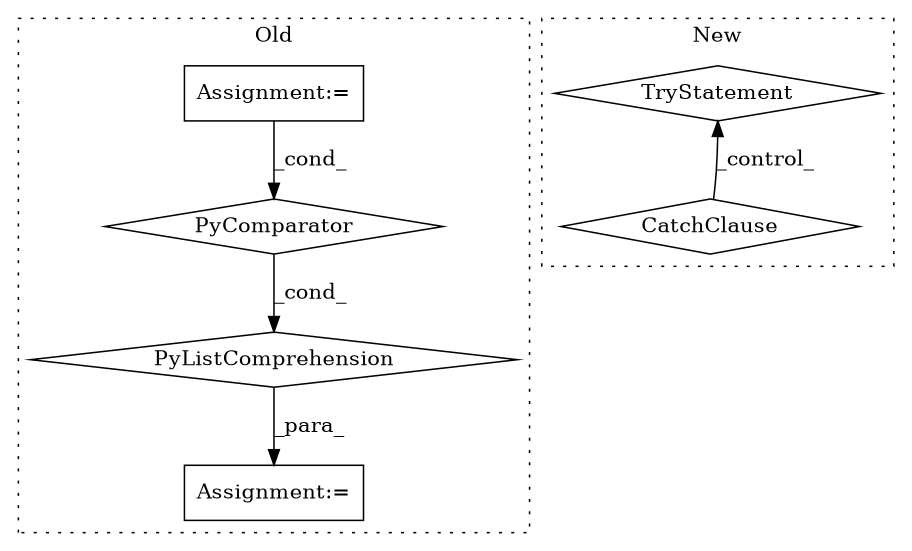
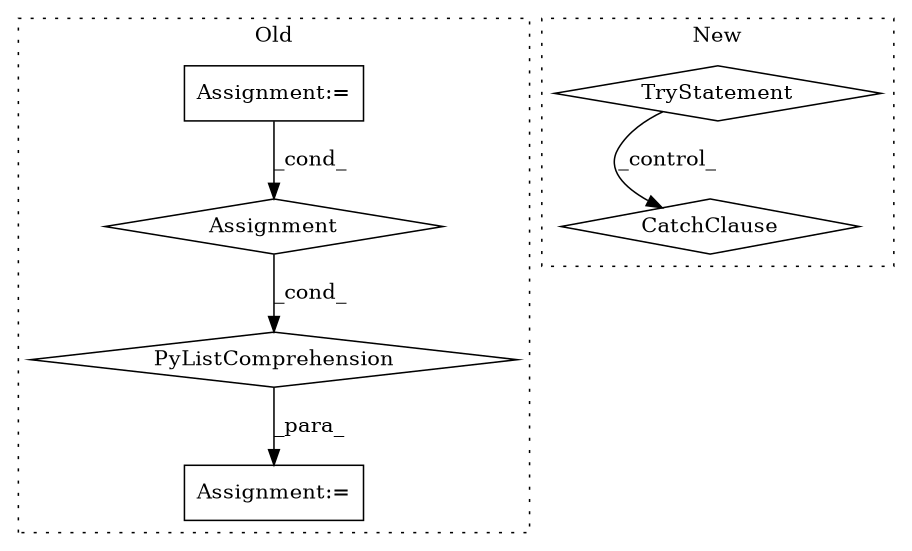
  digraph {
    node [a=7 l=54 s=359 shape=diamond]
    n1 [a=109 l=124 label=PyListComprehension s=297]
    n2 [label="Assignment:=" shape=box]
-   n3 [a=113 label=PyComparator]
+   n3 [a=113 label=Assignment]
    n4 [l=1 label="Assignment:=" s=278 shape=box]
    n5 [a=54 l=4 label=TryStatement s=333]
    n6 [a=12 l="11,2" label=CatchClause s="374,398"]
    subgraph cluster_1 {
      label=Old
      style=dotted
      n1
      n2
      n3
      n4
    }
    subgraph cluster_2 {
      label=New
      style=dotted
      n5
      n6
    }
    n1 -> n4 [label=_para_]
    n2 -> n3 [label=_cond_]
    n3 -> n1 [label=_cond_]
-   n6 -> n5 [label=_control_]
+   n5 -> n6 [label=_control_]
  }
